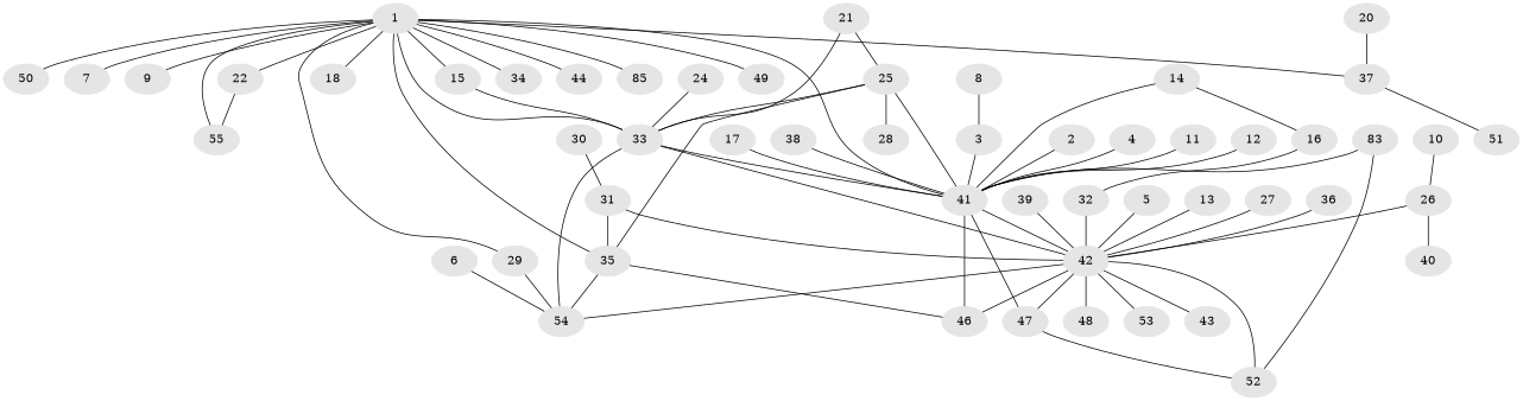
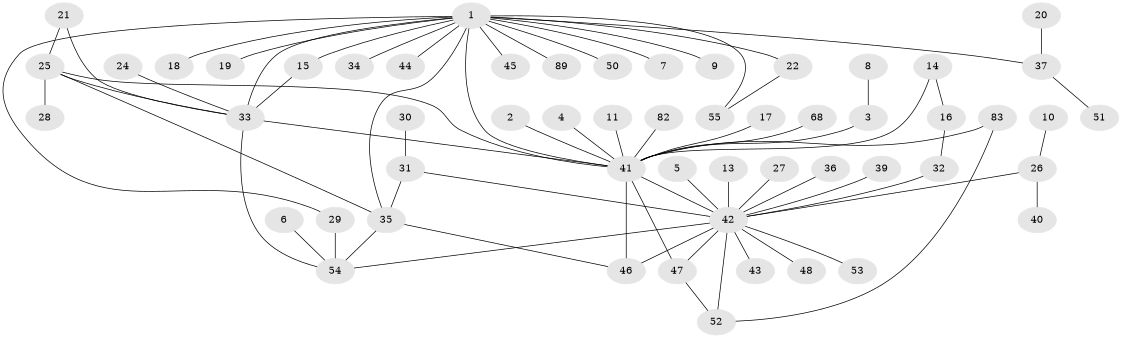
  graph {
    node [color=gray90 style=filled]
    edge [weight=1.0]
    1
    7
    9
    15
    18
+   19
    22
    29
    33
    34
    35
    37
    41
    44
-   45 [label=85]
-   49
+   45
+   49 [label=89]
    50
    55
    54
    42
    46
    51
    47
    2
    3
    4
    5
    52
    43
    48
    53
    6
    8
    10
    26
    40
    11
-   12
+   12 [label=82]
    13
    14
    16
    32
    17
    20
    21
    25
    28
    n48 [label=83]
    24
    27
    30
    31
    36
-   38
+   38 [label=68]
    39
    1 -- 7
    1 -- 9
    1 -- 15
    1 -- 18
+   1 -- 19
    1 -- 22
    1 -- 29
    1 -- 33
    1 -- 34
    1 -- 35
    1 -- 37
    1 -- 41
    1 -- 44
    1 -- 45
    1 -- 49
    1 -- 50
    1 -- 55
    15 -- 33
    22 -- 55
    29 -- 54
    33 -- 41
    33 -- 54
-   33 -- 42
    35 -- 54
    35 -- 46
    37 -- 51
    41 -- 42
    41 -- 46
    41 -- 47
    42 -- 54
    42 -- 46 [weight=2.0]
    42 -- 47
    42 -- 52
    42 -- 43
    42 -- 48
    42 -- 53
    47 -- 52
    2 -- 41
    3 -- 41
    4 -- 41
    5 -- 42
    6 -- 54
    8 -- 3
    10 -- 26
    26 -- 42
    26 -- 40
    11 -- 41
    12 -- 41
    13 -- 42
    14 -- 41
    14 -- 16
    16 -- 32
    32 -- 42
    17 -- 41
    20 -- 37
    21 -- 33
    21 -- 25
    25 -- 33
    25 -- 35
    25 -- 41
    25 -- 28
    n48 -- 41
    n48 -- 52
    24 -- 33
    27 -- 42
    30 -- 31
    31 -- 35
    31 -- 42
    36 -- 42
    38 -- 41
    39 -- 42
  }
